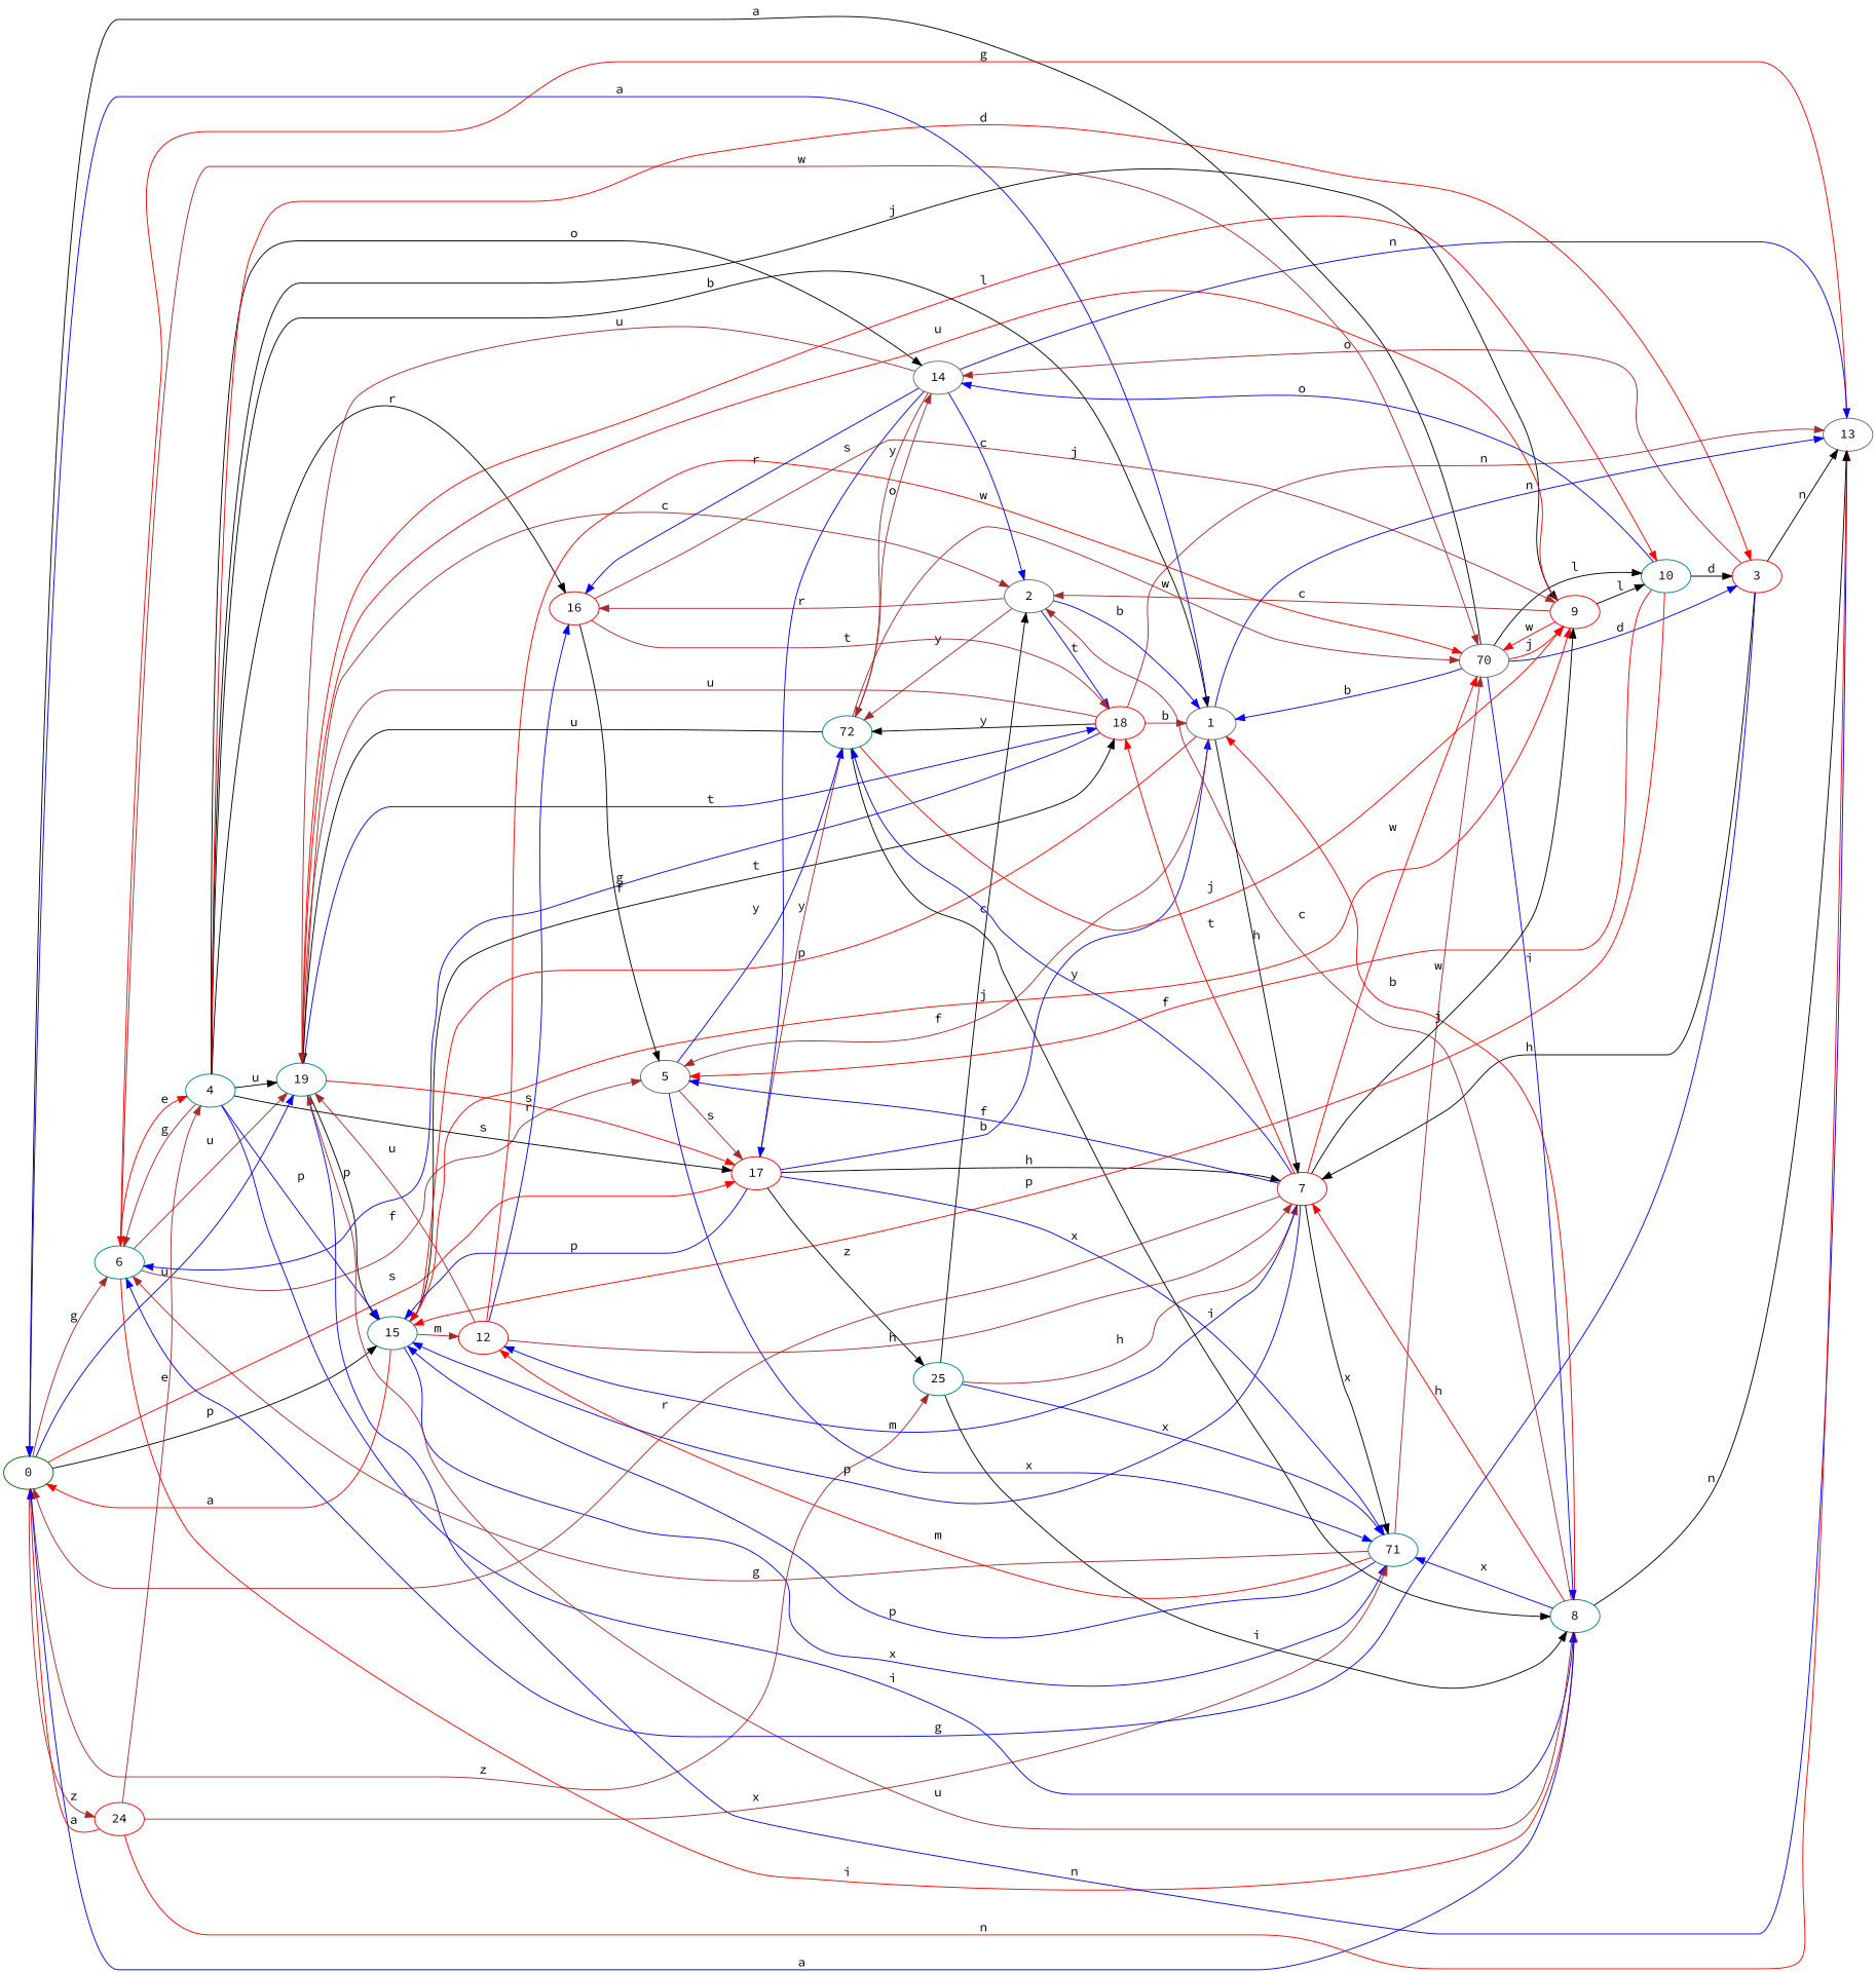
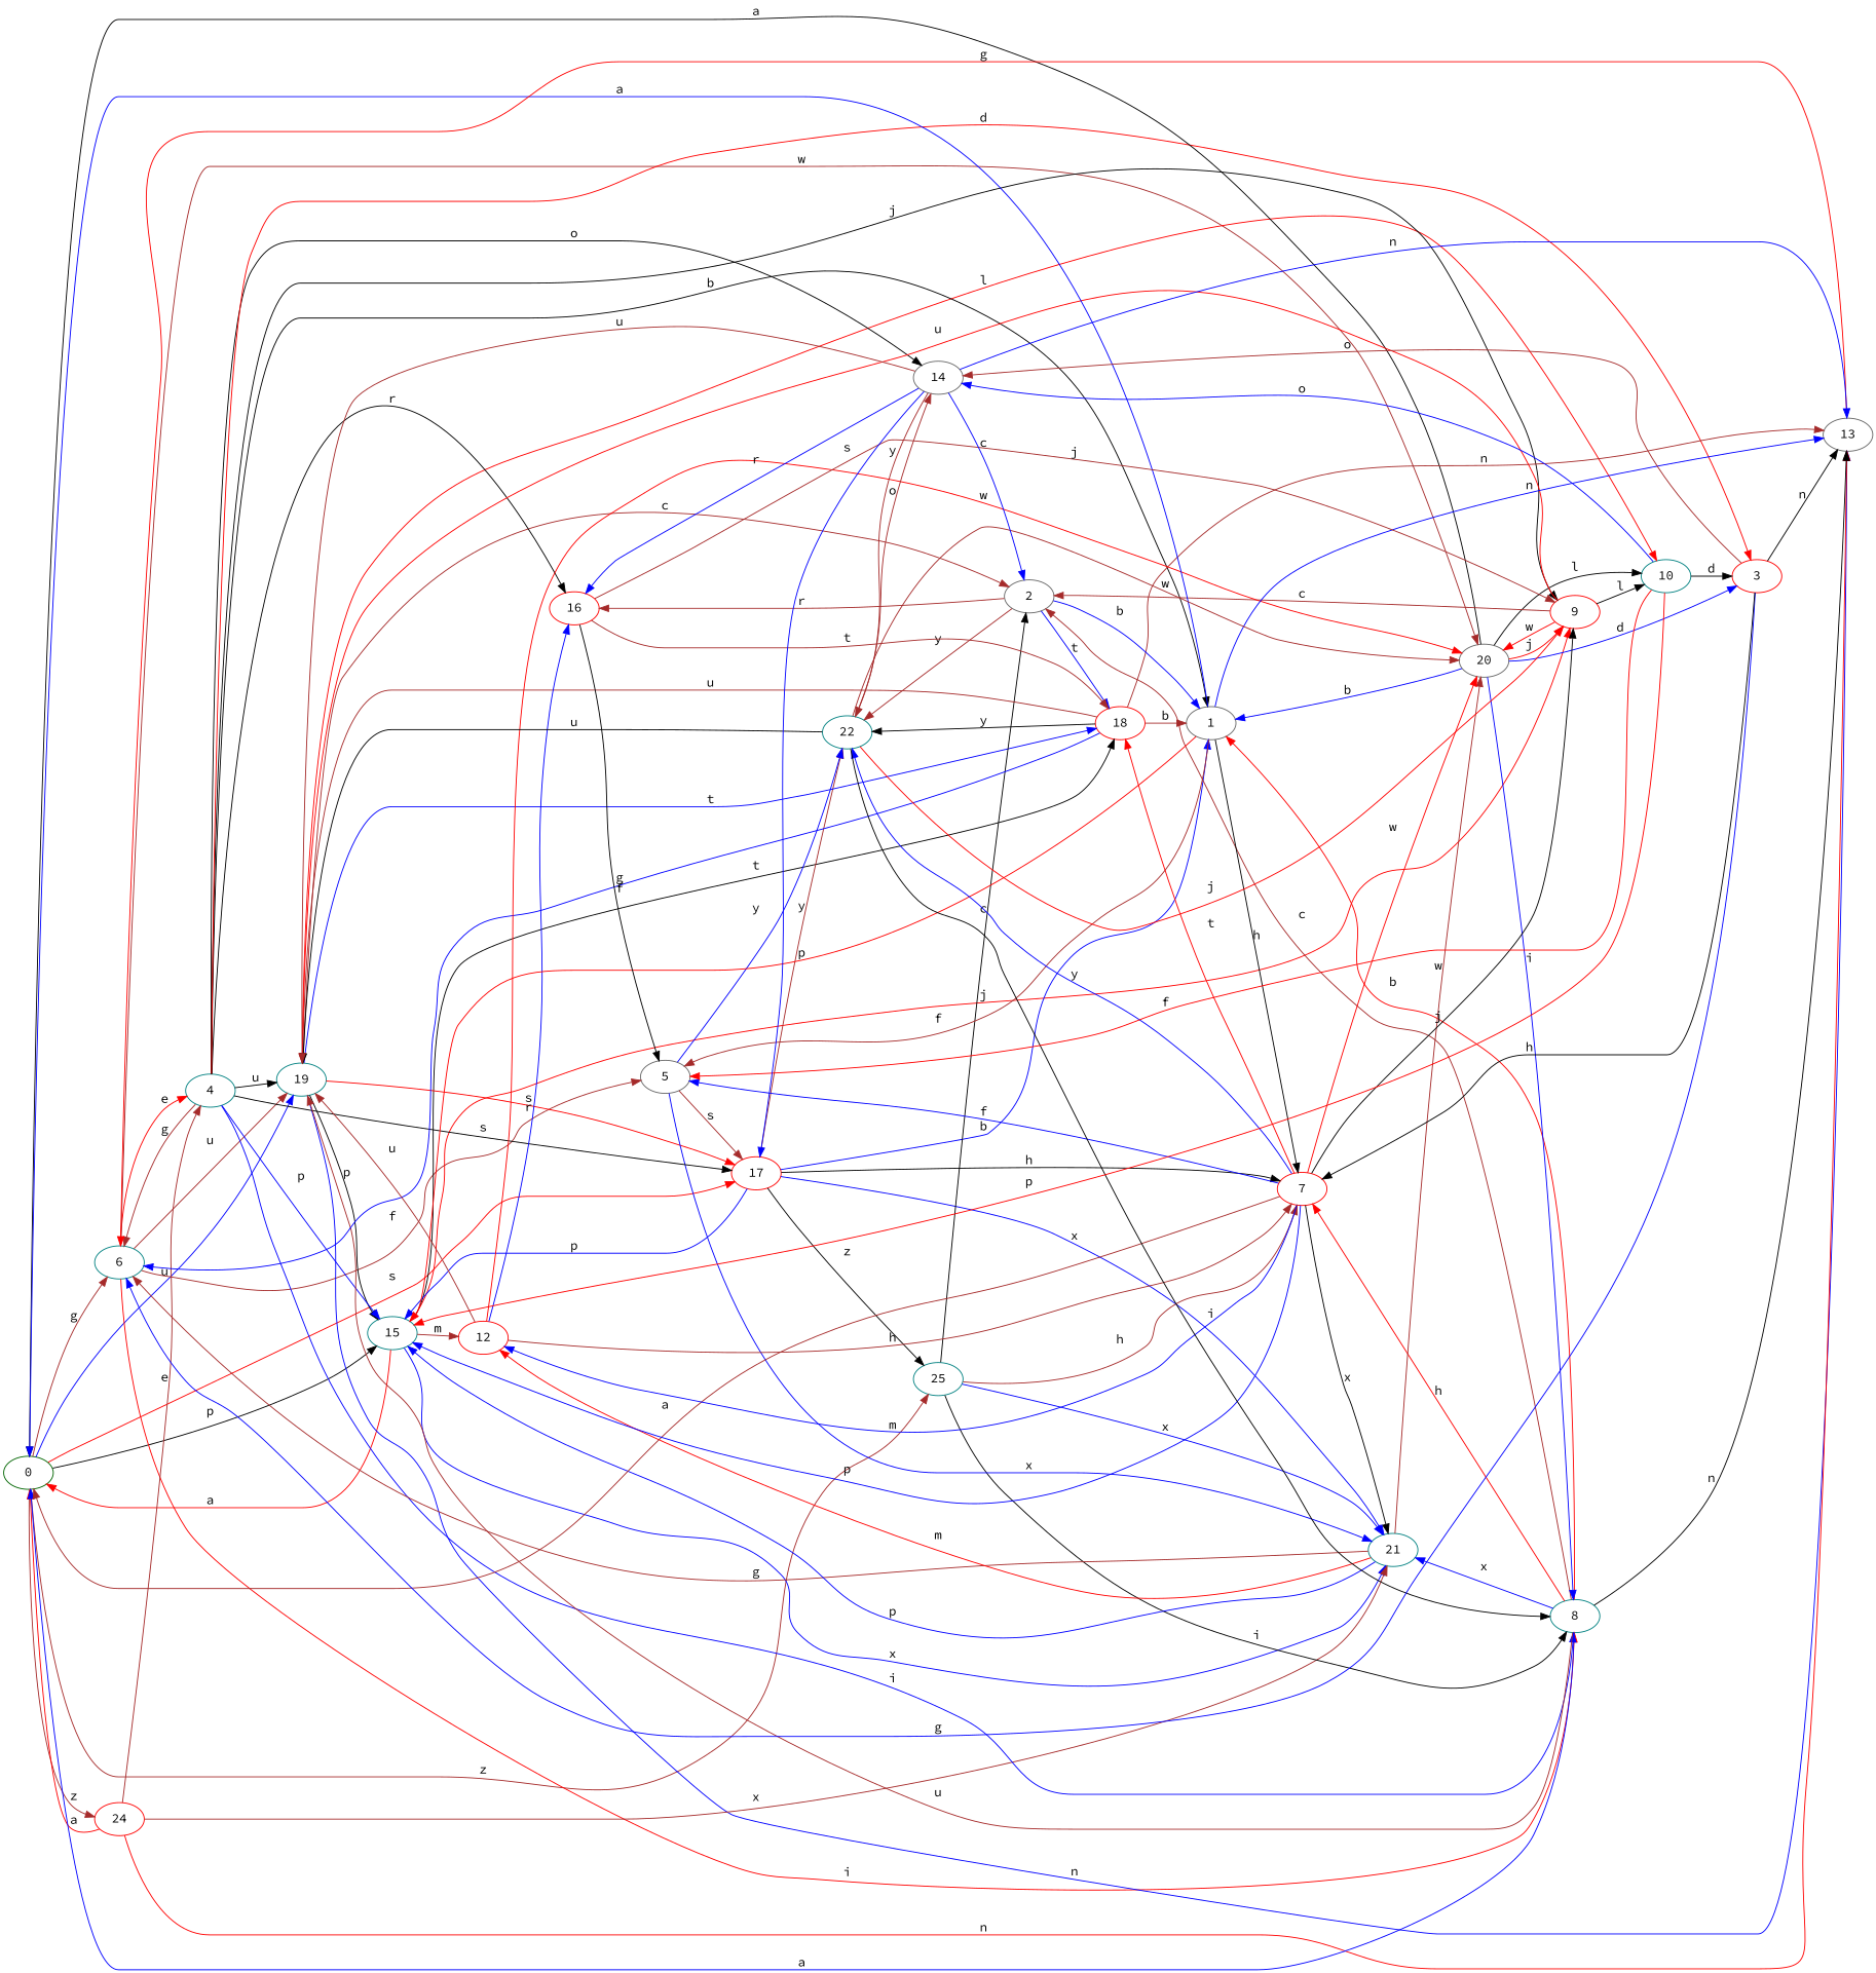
  strict digraph {
    fontname="Source Code Pro"
    rankdir=LR
    node [color=teal fontname="Source Code Pro"]
    edge [color=brown fontname="Source Code Pro"]
    0 [color=darkgreen]
    6
    15
    17 [color=red]
    19
    24 [color=red]
    25
    5 [color=gray40]
    4
    8
-   20 [color=gray40 label=70]
+   20 [color=gray40]
    18 [color=red]
    9 [color=red]
-   21 [label=71]
+   21
    12 [color=red]
    1 [color=gray40]
    7 [color=red]
-   22 [label=72]
+   22
    13 [color=gray40]
    2 [color=gray40]
    10
    16 [color=red]
    14 [color=gray40]
    3 [color=red]
    0 -> 6 [label=g]
    0 -> 15 [color=black label=p]
    0 -> 17 [color=red label=s]
    0 -> 19 [color=blue label=u]
    0 -> 24 [label=z]
    0 -> 25 [label=z]
    6 -> 19 [label=u]
    6 -> 5 [label=f]
    6 -> 4 [color=red label=e]
    6 -> 8 [color=red label=i]
    6 -> 20 [label=w]
    15 -> 0 [color=red label=a]
    15 -> 18 [color=black label=t]
    15 -> 9 [color=red label=j]
    15 -> 21 [color=blue label=x]
    15 -> 12 [label=m]
    17 -> 15 [color=blue label=p]
    17 -> 25 [color=black label=z]
    17 -> 21 [color=blue label=x]
    17 -> 1 [color=blue label=b]
    17 -> 7 [color=black label=h]
    17 -> 22 [label=y]
    19 -> 15 [color=black label=p]
    19 -> 17 [color=red label=s]
    19 -> 18 [color=blue label=t]
    19 -> 13 [color=blue label=n]
    19 -> 2 [label=c]
    19 -> 10 [color=red label=l]
    24 -> 0 [color=red label=a]
    24 -> 4 [label=e]
    24 -> 21 [label=x]
    24 -> 13 [color=red label=n]
    25 -> 8 [color=black label=i]
    25 -> 21 [color=blue label=x]
    25 -> 7 [label=h]
    25 -> 2 [color=black label=c]
    5 -> 17 [label=s]
    5 -> 21 [color=blue label=x]
    5 -> 22 [color=blue label=y]
    4 -> 6 [label=g]
    4 -> 15 [color=blue label=p]
    4 -> 17 [color=black label=s]
    4 -> 19 [color=black label=u]
    4 -> 8 [color=blue label=i]
    4 -> 9 [color=black label=j]
    4 -> 1 [color=black label=b]
    4 -> 16 [color=black label=r]
    4 -> 14 [color=black label=o]
    4 -> 3 [color=red label=d]
    8 -> 0 [color=blue label=a]
    8 -> 19 [label=u]
    8 -> 21 [color=blue label=x]
    8 -> 1 [color=red label=b]
    8 -> 7 [color=red label=h]
    8 -> 13 [color=black label=n]
    8 -> 2 [label=c]
    20 -> 0 [color=black label=a]
    20 -> 8 [color=blue label=i]
    20 -> 9 [color=red label=j]
    20 -> 1 [color=blue label=b]
    20 -> 10 [color=black label=l]
    20 -> 3 [color=blue label=d]
    18 -> 6 [color=blue label=g]
    18 -> 19 [label=u]
    18 -> 1 [label=b]
    18 -> 22 [color=black label=y]
    18 -> 13 [label=n]
    9 -> 19 [color=red label=u]
    9 -> 20 [color=red label=w]
    9 -> 2 [label=c]
    9 -> 10 [color=black label=l]
    21 -> 6 [label=g]
    21 -> 15 [color=blue label=p]
    21 -> 20 [label=w]
    21 -> 12 [color=red label=m]
    12 -> 19 [label=u]
    12 -> 20 [color=red label=w]
    12 -> 7 [label=h]
    12 -> 16 [color=blue label=r]
    1 -> 0 [color=blue label=a]
    1 -> 15 [color=red label=p]
    1 -> 5 [label=f]
    1 -> 7 [color=black label=h]
    1 -> 13 [color=blue label=n]
-   7 -> 0 [label=r]
+   7 -> 0 [label=a]
    7 -> 15 [color=blue label=p]
    7 -> 5 [color=blue label=f]
    7 -> 20 [color=red label=w]
    7 -> 18 [color=red label=t]
    7 -> 9 [color=black label=j]
    7 -> 21 [color=black label=x]
    7 -> 12 [color=blue label=m]
    7 -> 22 [color=blue label=y]
    22 -> 19 [color=black label=u]
    22 -> 8 [color=black label=i]
    22 -> 20 [label=w]
    22 -> 9 [color=red label=j]
    22 -> 14 [label=o]
    13 -> 6 [color=red label=g]
    2 -> 18 [color=blue label=t]
    2 -> 1 [color=blue label=b]
    2 -> 22 [label=y]
    2 -> 16 [label=r]
    10 -> 15 [color=red label=p]
    10 -> 5 [color=red label=f]
    10 -> 14 [color=blue label=o]
    10 -> 3 [color=black label=d]
    16 -> 5 [color=black label=f]
    16 -> 18 [label=t]
    16 -> 9 [label=j]
    14 -> 17 [color=blue label=s]
    14 -> 19 [label=u]
    14 -> 22 [label=y]
    14 -> 13 [color=blue label=n]
    14 -> 2 [color=blue label=c]
    14 -> 16 [color=blue label=r]
    3 -> 6 [color=blue label=g]
    3 -> 7 [color=black label=h]
    3 -> 13 [color=black label=n]
    3 -> 14 [label=o]
  }
